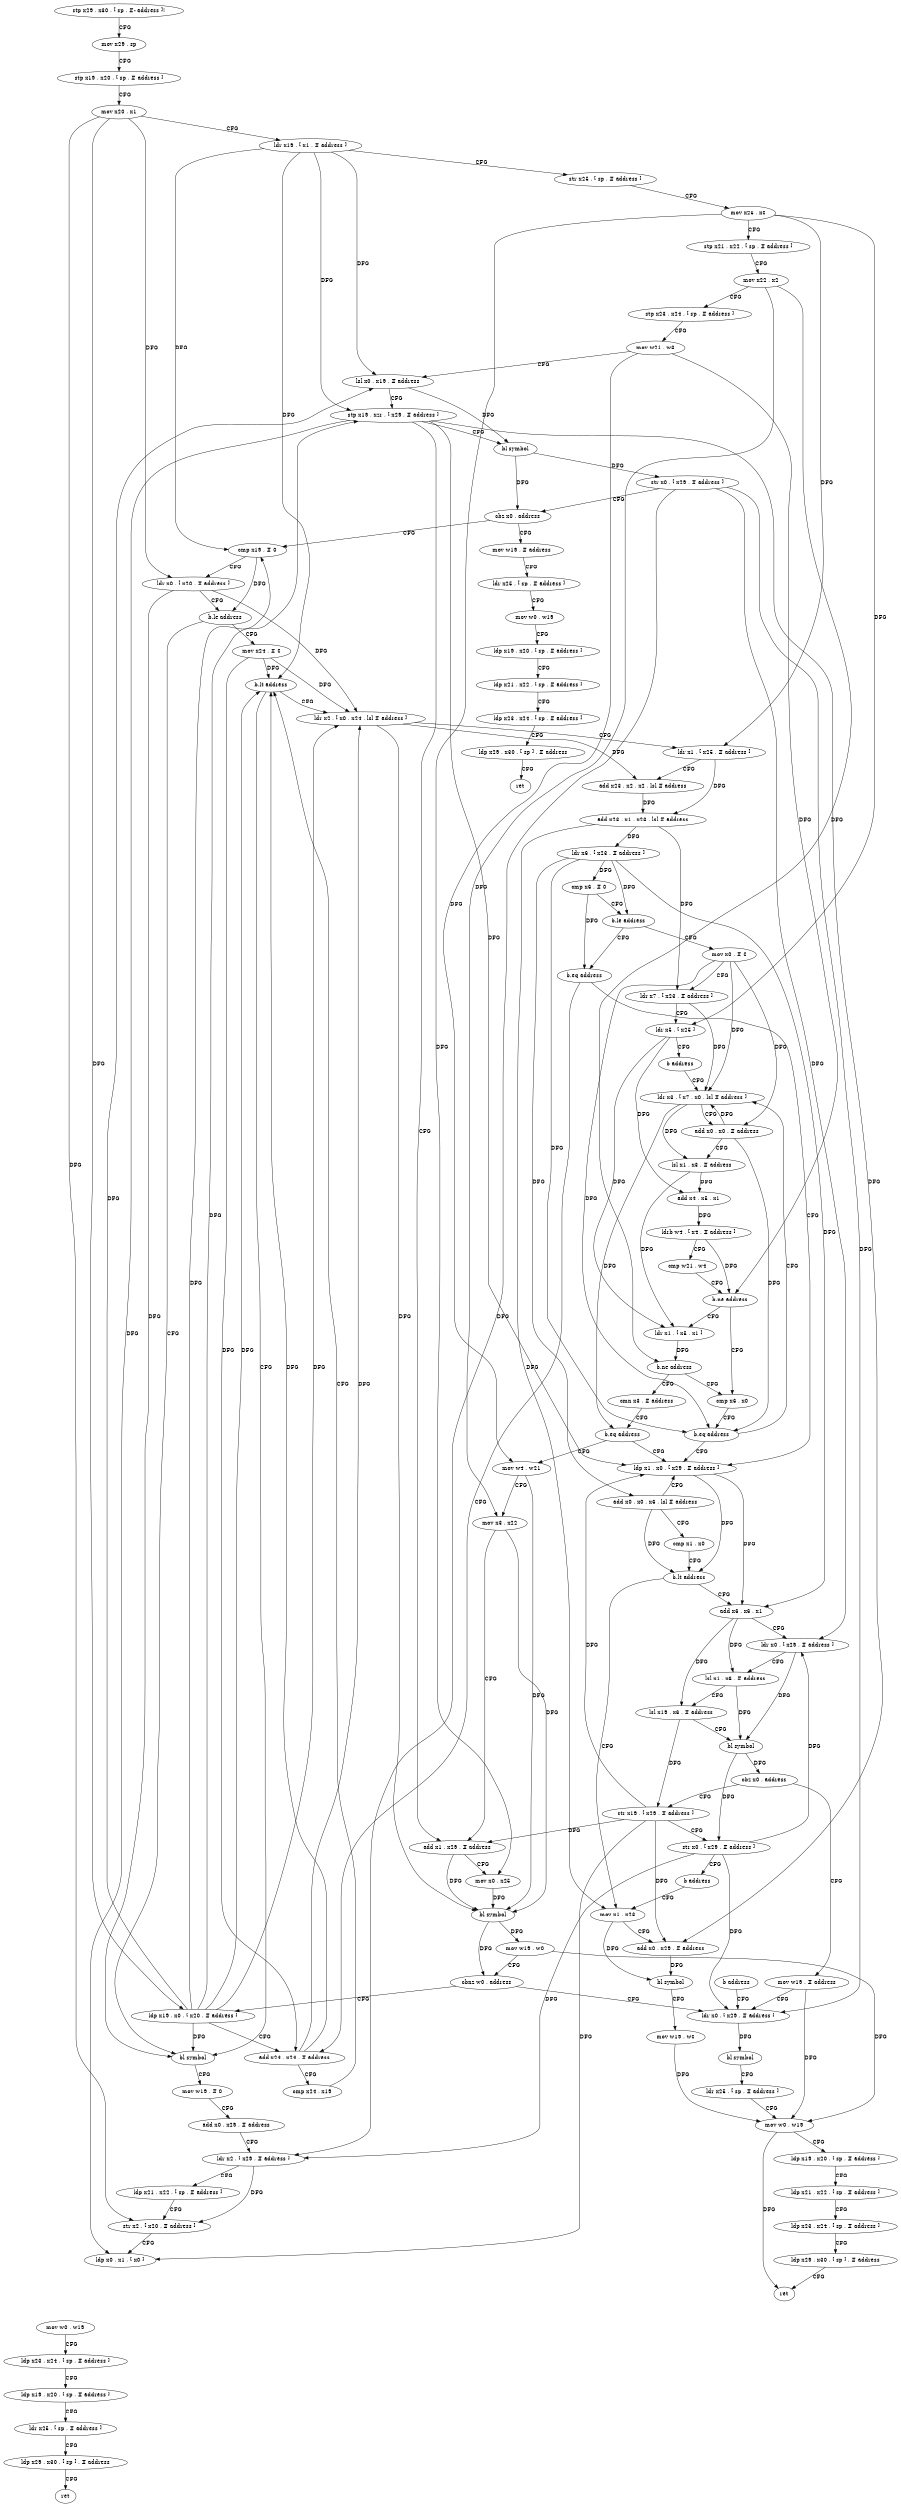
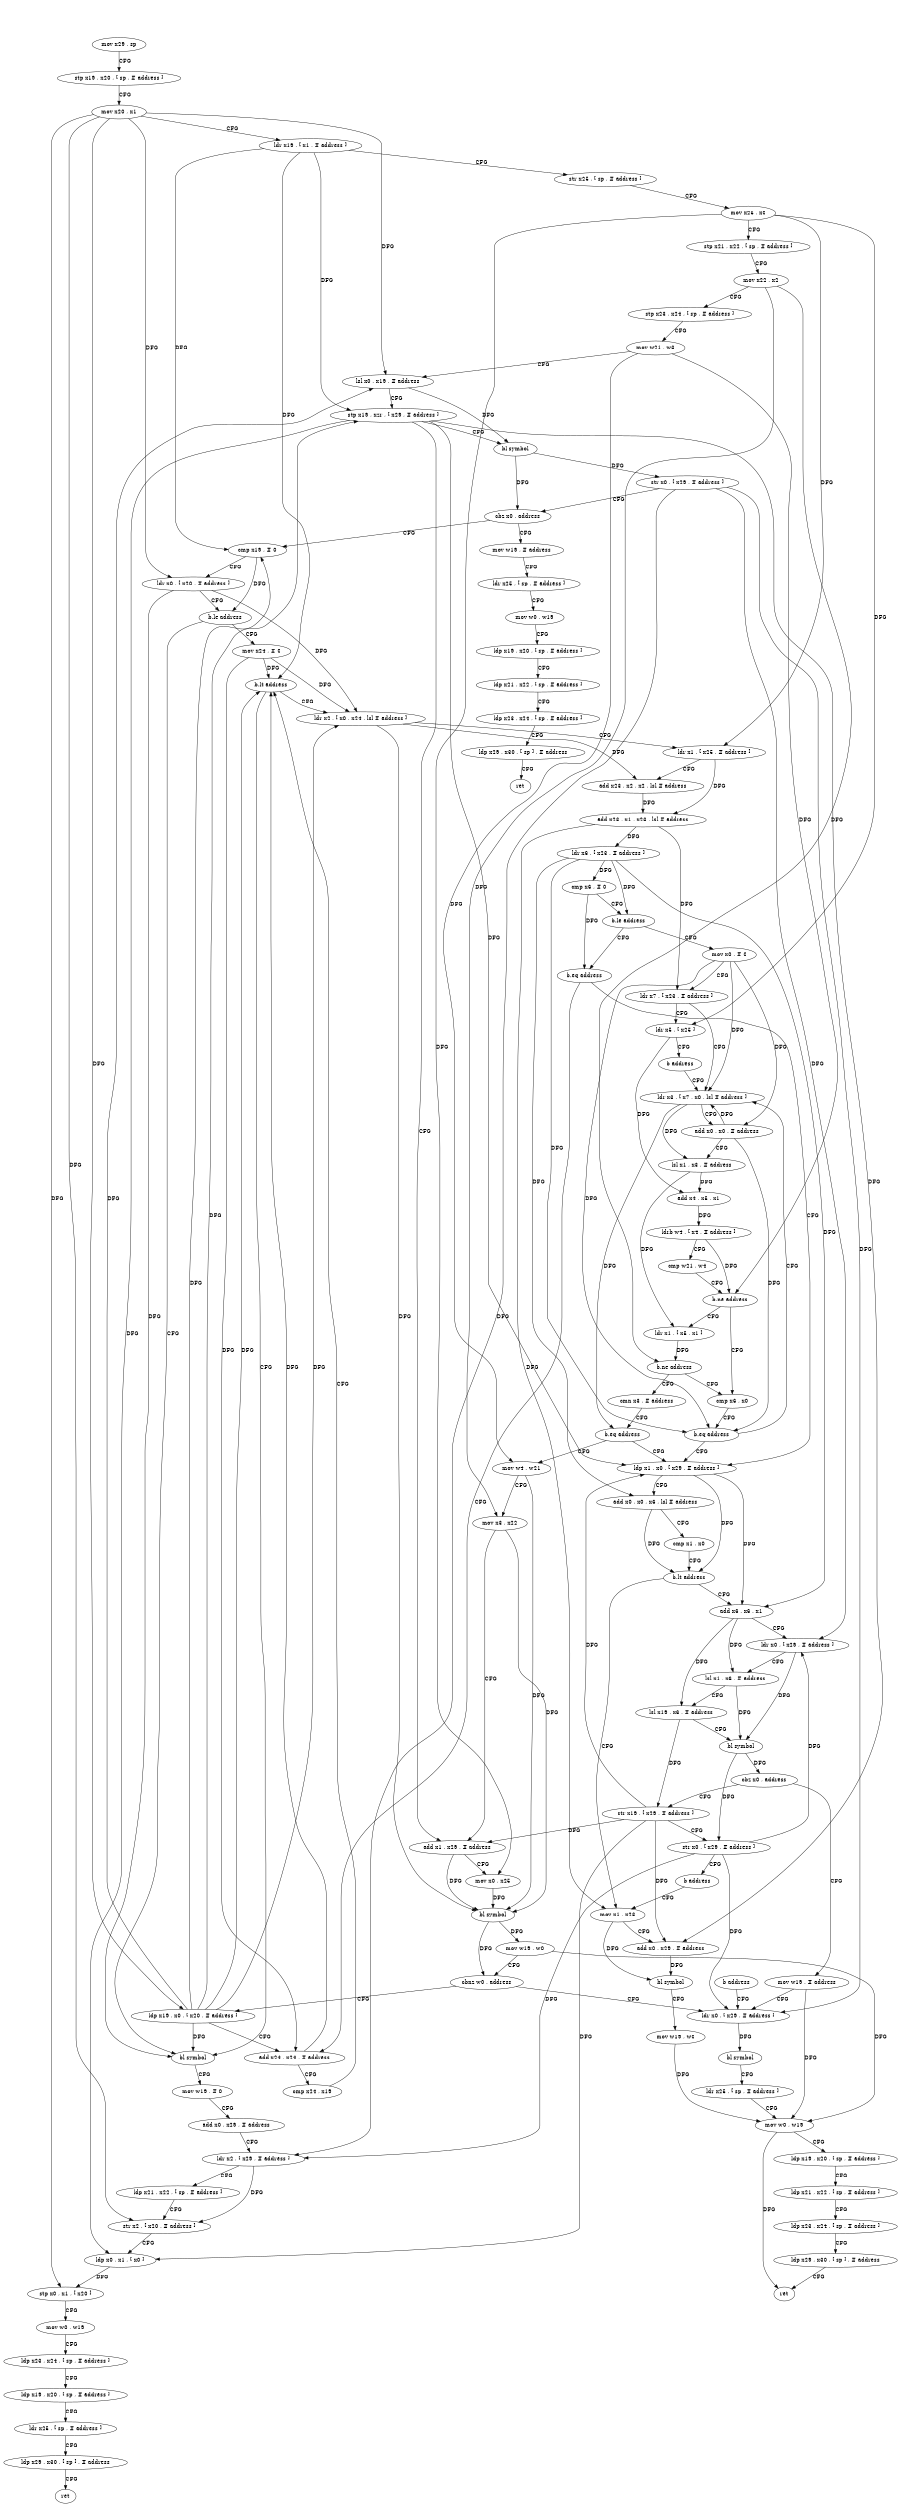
  digraph {
-   n1 [label="stp x29 , x30 , [ sp , #- address ]!"]
    n2 [label="mov x29 , sp"]
    n3 [label="stp x19 , x20 , [ sp , # address ]"]
    n4 [label="mov x20 , x1"]
    n5 [label="ldr x19 , [ x1 , # address ]"]
    n6 [label="ldr x0 , [ x20 , # address ]"]
    n7 [label="str x2 , [ x20 , # address ]"]
+   n8 [label="stp x0 , x1 , [ x20 ]"]
    n9 [label="ldp x19 , x0 , [ x20 , # address ]"]
    n10 [label="str x25 , [ sp , # address ]"]
    n11 [label="lsl x0 , x19 , # address"]
    n12 [label="stp x19 , xzr , [ x29 , # address ]"]
    n13 [label="cmp x19 , # 0"]
    n14 [label="b.lt address"]
    n15 [label="b.le address"]
    n16 [label="bl symbol"]
    n17 [label="ldr x2 , [ x0 , x24 , lsl # address ]"]
    n18 [label="ldp x0 , x1 , [ x0 ]"]
    n19 [label="mov w0 , w19"]
    n20 [label="add x24 , x24 , # address"]
    n21 [label="mov x25 , x0"]
    n22 [label="bl symbol"]
    n23 [label="ldp x1 , x0 , [ x29 , # address ]"]
    n24 [label="add x0 , x29 , # address"]
    n25 [label="add x1 , x29 , # address"]
    n26 [label="stp x21 , x22 , [ sp , # address ]"]
    n27 [label="ldr x5 , [ x25 ]"]
    n28 [label="ldr x1 , [ x25 , # address ]"]
    n29 [label="mov x0 , x25"]
    n30 [label="mov x22 , x2"]
    n31 [label="b address"]
    n32 [label="add x4 , x5 , x1"]
    n33 [label="ldr x1 , [ x5 , x1 ]"]
    n34 [label="add x23 , x2 , x2 , lsl # address"]
    n35 [label="add x23 , x1 , x23 , lsl # address"]
    n36 [label="bl symbol"]
    n37 [label="stp x23 , x24 , [ sp , # address ]"]
    n38 [label="b.ne address"]
    n39 [label="mov x3 , x22"]
    n40 [label="mov w21 , w3"]
    n41 [label="cmp x6 , x0"]
    n42 [label="cmn x3 , # address"]
    n43 [label="b.ne address"]
    n44 [label="mov w4 , w21"]
    n45 [label="str x0 , [ x29 , # address ]"]
    n46 [label="cbz x0 , address"]
    n47 [label="add x0 , x0 , x6 , lsl # address"]
    n48 [label="b.lt address"]
    n49 [label="add x6 , x6 , x1"]
    n50 [label="bl symbol"]
    n51 [label="ldr x2 , [ x29 , # address ]"]
    n52 [label="ldr x0 , [ x29 , # address ]"]
    n53 [label="ldr x0 , [ x29 , # address ]"]
    n54 [label="mov w19 , # address"]
    n55 [label="ldp x21 , x22 , [ sp , # address ]"]
    n56 [label="lsl x1 , x6 , # address"]
    n57 [label="bl symbol"]
    n58 [label="bl symbol"]
    n59 [label="ldr x25 , [ sp , # address ]"]
    n60 [label="mov w0 , w19"]
    n61 [label="mov x24 , # 0"]
    n62 [label="ldp x19 , x20 , [ sp , # address ]"]
    n63 [label="ldp x21 , x22 , [ sp , # address ]"]
    n64 [label="ldp x23 , x24 , [ sp , # address ]"]
    n65 [label="ldp x29 , x30 , [ sp ] , # address"]
    n66 [label=ret]
    n67 [label="mov w19 , # 0"]
    n68 [label="add x0 , x29 , # address"]
    n69 [label="cmp x24 , x19"]
    n70 [label="ldp x23 , x24 , [ sp , # address ]"]
    n71 [label="ldp x19 , x20 , [ sp , # address ]"]
    n72 [label="ldr x25 , [ sp , # address ]"]
    n73 [label="ldp x29 , x30 , [ sp ] , # address"]
    n74 [label=ret]
    n75 [label="mov w19 , w0"]
    n76 [label="cbnz w0 , address"]
    n77 [label="b.eq address"]
    n78 [label="cmp x1 , x0"]
    n79 [label="mov x1 , x23"]
    n80 [label="lsl x19 , x6 , # address"]
    n81 [label="mov x0 , # 0"]
    n82 [label="ldr x7 , [ x23 , # address ]"]
    n83 [label="ldr x3 , [ x7 , x0 , lsl # address ]"]
    n84 [label="add x0 , x0 , # address"]
    n85 [label="b.eq address"]
    n86 [label="lsl x1 , x3 , # address"]
    n87 [label="b.eq address"]
    n88 [label="ldrb w4 , [ x4 , # address ]"]
    n89 [label="str x19 , [ x29 , # address ]"]
    n90 [label="mov w19 , w0"]
    n91 [label="cmp w21 , w4"]
    n92 [label="ldr x6 , [ x23 , # address ]"]
    n93 [label="cmp x6 , # 0"]
    n94 [label="b.le address"]
    n95 [label="cbz x0 , address"]
    n96 [label="str x0 , [ x29 , # address ]"]
    n97 [label="mov w19 , # address"]
    n98 [label="b address"]
    n99 [label="mov w0 , w19"]
    n100 [label="ldp x19 , x20 , [ sp , # address ]"]
    n101 [label=ret]
    n102 [label="b address"]
    n103 [label="ldr x25 , [ sp , # address ]"]
    n104 [label="ldp x21 , x22 , [ sp , # address ]"]
    n105 [label="ldp x23 , x24 , [ sp , # address ]"]
    n106 [label="ldp x29 , x30 , [ sp ] , # address"]
-   n1 -> n2 [label=CFG]
    n2 -> n3 [label=CFG]
    n3 -> n4 [label=CFG]
    n4 -> n5 [label=CFG]
    n4 -> n6 [label=DFG]
    n4 -> n7 [label=DFG]
+   n4 -> n8 [label=DFG]
    n4 -> n9 [label=DFG]
    n5 -> n10 [label=CFG]
-   n5 -> n11 [label=DFG]
+   n4 -> n11 [label=DFG]
    n5 -> n12 [label=DFG]
    n5 -> n13 [label=DFG]
    n5 -> n14 [label=DFG]
    n6 -> n15 [label=CFG]
    n6 -> n16 [label=DFG]
    n6 -> n17 [label=DFG]
    n7 -> n18 [label=CFG]
+   n8 -> n19 [label=CFG]
    n9 -> n11 [label=DFG]
    n9 -> n12 [label=DFG]
    n9 -> n13 [label=DFG]
    n9 -> n14 [label=DFG]
    n9 -> n16 [label=DFG]
    n9 -> n17 [label=DFG]
    n9 -> n20 [label=CFG]
    n10 -> n21 [label=CFG]
    n11 -> n12 [label=CFG]
    n11 -> n22 [label=DFG]
    n12 -> n18 [label=DFG]
    n12 -> n22 [label=CFG]
    n12 -> n23 [label=DFG]
    n12 -> n24 [label=DFG]
    n12 -> n25 [label=CFG]
    n13 -> n6 [label=CFG]
    n13 -> n15 [label=DFG]
    n14 -> n16 [label=CFG]
    n14 -> n17 [label=CFG]
    n15 -> n16 [label=CFG]
    n15 -> n61 [label=CFG]
    n16 -> n67 [label=CFG]
    n17 -> n28 [label=CFG]
    n17 -> n34 [label=DFG]
    n17 -> n36 [label=DFG]
+   n18 -> n8 [label=DFG]
    n19 -> n70 [label=CFG]
    n20 -> n14 [label=DFG]
-   n20 -> n17 [label=DFG]
    n20 -> n69 [label=CFG]
    n21 -> n26 [label=CFG]
    n21 -> n27 [label=DFG]
    n21 -> n28 [label=DFG]
    n21 -> n29 [label=DFG]
    n22 -> n45 [label=DFG]
    n22 -> n46 [label=DFG]
-   n47 -> n23 [label=CFG]
+   n23 -> n47 [label=CFG]
    n23 -> n48 [label=DFG]
    n23 -> n49 [label=DFG]
    n24 -> n50 [label=DFG]
    n25 -> n29 [label=CFG]
    n25 -> n36 [label=DFG]
    n26 -> n30 [label=CFG]
    n27 -> n31 [label=CFG]
    n27 -> n32 [label=DFG]
-   n27 -> n33 [label=DFG]
    n28 -> n34 [label=CFG]
    n28 -> n35 [label=DFG]
    n29 -> n36 [label=DFG]
    n30 -> n37 [label=CFG]
    n30 -> n38 [label=DFG]
    n30 -> n39 [label=DFG]
    n31 -> n83 [label=CFG]
    n32 -> n88 [label=DFG]
    n33 -> n38 [label=DFG]
    n34 -> n35 [label=DFG]
    n35 -> n79 [label=DFG]
    n35 -> n82 [label=DFG]
    n35 -> n92 [label=DFG]
    n36 -> n75 [label=DFG]
    n36 -> n76 [label=DFG]
    n37 -> n40 [label=CFG]
    n38 -> n41 [label=CFG]
    n38 -> n42 [label=CFG]
    n39 -> n25 [label=CFG]
    n39 -> n36 [label=DFG]
    n40 -> n11 [label=CFG]
    n40 -> n43 [label=DFG]
    n40 -> n44 [label=DFG]
    n41 -> n85 [label=CFG]
    n42 -> n87 [label=CFG]
    n43 -> n33 [label=CFG]
    n43 -> n41 [label=CFG]
    n44 -> n36 [label=DFG]
    n44 -> n39 [label=CFG]
    n45 -> n46 [label=CFG]
    n45 -> n51 [label=DFG]
    n45 -> n52 [label=DFG]
    n45 -> n53 [label=DFG]
    n46 -> n13 [label=CFG]
    n46 -> n54 [label=CFG]
    n47 -> n48 [label=DFG]
    n47 -> n78 [label=CFG]
    n48 -> n49 [label=CFG]
    n48 -> n79 [label=CFG]
    n49 -> n52 [label=CFG]
    n49 -> n56 [label=DFG]
    n49 -> n80 [label=DFG]
    n50 -> n90 [label=CFG]
    n51 -> n7 [label=DFG]
    n51 -> n55 [label=CFG]
    n52 -> n56 [label=CFG]
    n52 -> n57 [label=DFG]
    n53 -> n58 [label=DFG]
    n54 -> n59 [label=CFG]
    n55 -> n7 [label=CFG]
    n56 -> n57 [label=DFG]
    n56 -> n80 [label=CFG]
    n57 -> n95 [label=DFG]
    n57 -> n96 [label=DFG]
    n58 -> n103 [label=CFG]
    n59 -> n60 [label=CFG]
    n60 -> n62 [label=CFG]
    n61 -> n14 [label=DFG]
    n61 -> n17 [label=DFG]
    n61 -> n20 [label=DFG]
    n62 -> n63 [label=CFG]
    n63 -> n64 [label=CFG]
    n64 -> n65 [label=CFG]
    n65 -> n66 [label=CFG]
    n67 -> n68 [label=CFG]
    n68 -> n51 [label=CFG]
    n69 -> n14 [label=CFG]
    n70 -> n71 [label=CFG]
    n71 -> n72 [label=CFG]
    n72 -> n73 [label=CFG]
    n73 -> n74 [label=CFG]
    n75 -> n76 [label=CFG]
    n75 -> n99 [label=DFG]
    n76 -> n9 [label=CFG]
    n76 -> n53 [label=CFG]
    n77 -> n20 [label=CFG]
    n77 -> n23 [label=CFG]
    n78 -> n48 [label=CFG]
    n79 -> n24 [label=CFG]
    n79 -> n50 [label=DFG]
    n80 -> n57 [label=CFG]
    n80 -> n89 [label=DFG]
    n81 -> n82 [label=CFG]
    n81 -> n83 [label=DFG]
    n81 -> n84 [label=DFG]
    n81 -> n85 [label=DFG]
    n82 -> n27 [label=CFG]
-   n82 -> n83 [label=DFG]
+   n82 -> n83 [label=CFG]
    n83 -> n84 [label=CFG]
    n83 -> n86 [label=DFG]
    n83 -> n87 [label=DFG]
    n84 -> n83 [label=DFG]
    n84 -> n85 [label=DFG]
    n84 -> n86 [label=CFG]
    n85 -> n23 [label=CFG]
    n85 -> n83 [label=CFG]
    n86 -> n32 [label=DFG]
    n86 -> n33 [label=DFG]
    n87 -> n23 [label=CFG]
    n87 -> n44 [label=CFG]
    n88 -> n43 [label=DFG]
    n88 -> n91 [label=CFG]
    n89 -> n18 [label=DFG]
    n89 -> n23 [label=DFG]
    n89 -> n24 [label=DFG]
    n89 -> n25 [label=DFG]
    n89 -> n96 [label=CFG]
    n90 -> n99 [label=DFG]
    n91 -> n43 [label=CFG]
    n92 -> n47 [label=DFG]
    n92 -> n49 [label=DFG]
    n92 -> n85 [label=DFG]
    n92 -> n93 [label=DFG]
    n92 -> n94 [label=DFG]
    n93 -> n77 [label=DFG]
    n93 -> n94 [label=CFG]
    n94 -> n77 [label=CFG]
    n94 -> n81 [label=CFG]
    n95 -> n89 [label=CFG]
    n95 -> n97 [label=CFG]
    n96 -> n51 [label=DFG]
    n96 -> n52 [label=DFG]
    n96 -> n53 [label=DFG]
    n96 -> n98 [label=CFG]
    n97 -> n53 [label=CFG]
    n97 -> n99 [label=DFG]
    n98 -> n79 [label=CFG]
    n99 -> n100 [label=CFG]
    n99 -> n101 [label=DFG]
    n100 -> n104 [label=CFG]
    n102 -> n53 [label=CFG]
    n103 -> n99 [label=CFG]
    n104 -> n105 [label=CFG]
    n105 -> n106 [label=CFG]
    n106 -> n101 [label=CFG]
  }
